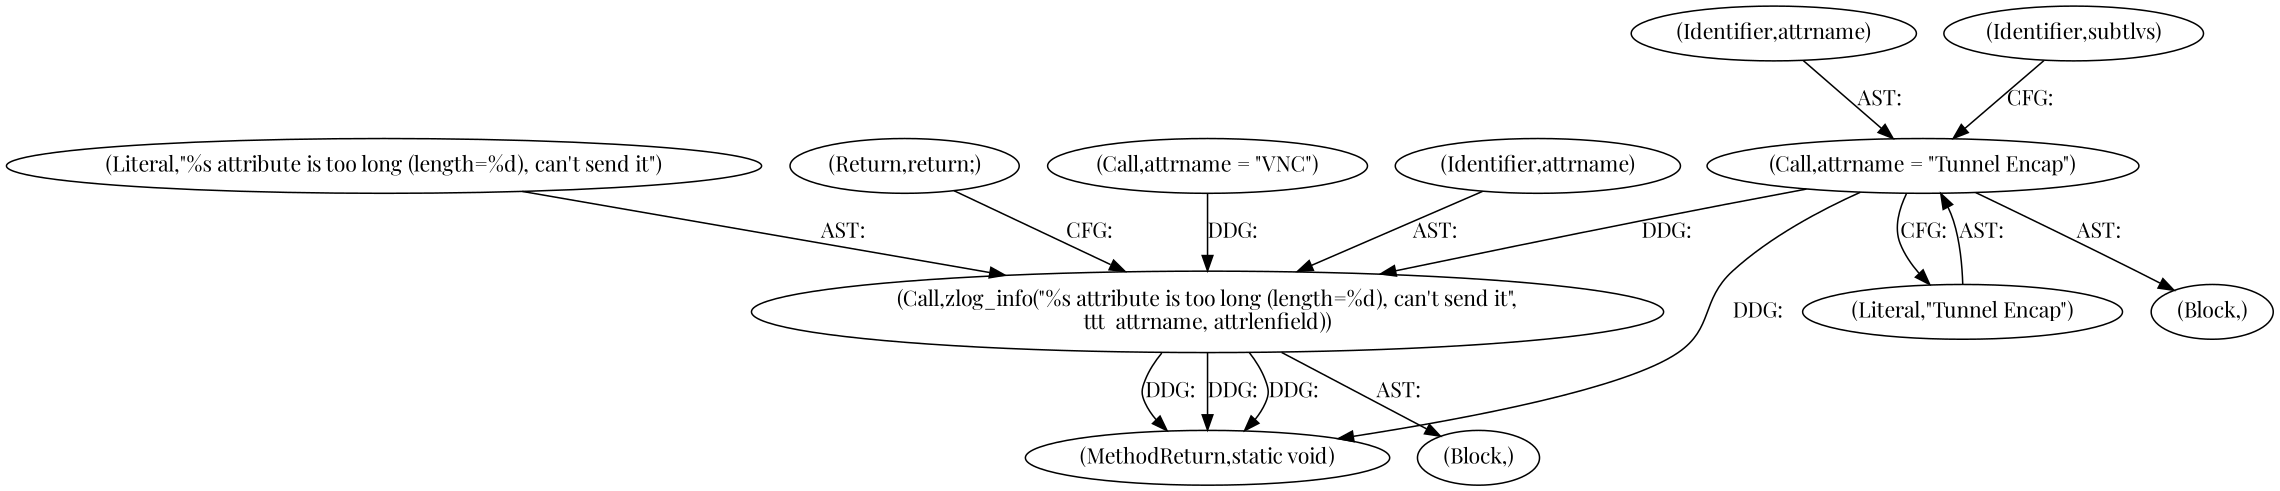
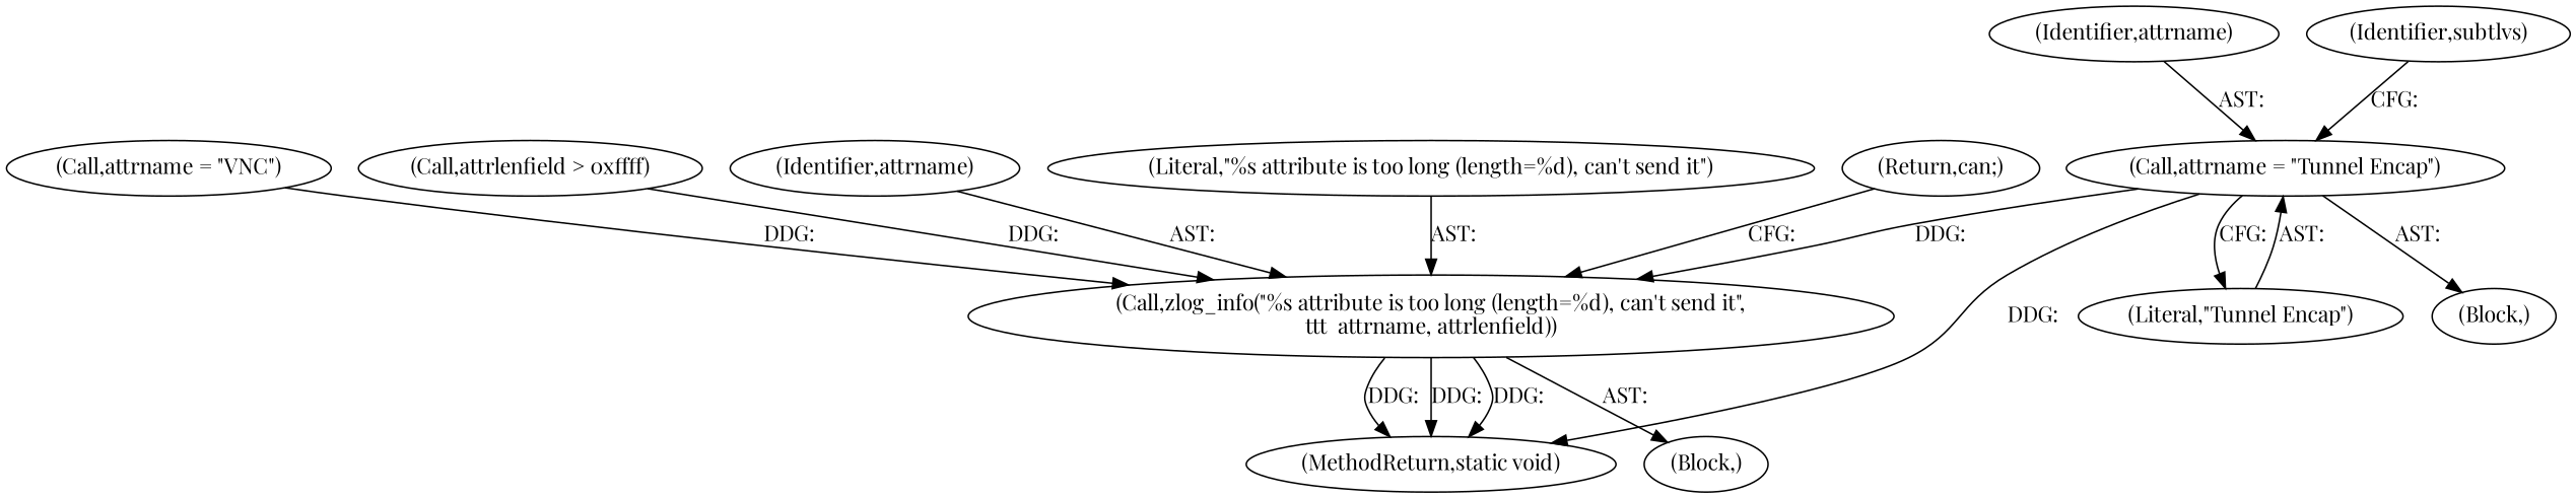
  digraph {
    fontname="Playfair Display"
    node [fontname="Playfair Display"]
    edge [fontname="Playfair Display"]
    n1 [label="(Call,attrname = \"Tunnel Encap\")"]
    n2 [label="(Call,zlog_info(\"%s attribute is too long (length=%d), can't send it\",\n\t\t\t  attrname, attrlenfield))"]
    n3 [label="(Literal,\"Tunnel Encap\")"]
    n4 [label="(MethodReturn,static void)"]
    n5 [label="(Block,)"]
    n6 [label="(Block,)"]
    n7 [label="(Literal,\"%s attribute is too long (length=%d), can't send it\")"]
    n8 [label="(Identifier,attrname)"]
-   n9 [label="(Return,return;)"]
+   n9 [label="(Return,can;)"]
    n10 [label="(Call,attrname = \"VNC\")"]
+   n11 [label="(Call,attrlenfield > 0xffff)"]
    n12 [label="(Identifier,subtlvs)"]
    n13 [label="(Identifier,attrname)"]
    n1 -> n2 [label="DDG: "]
    n1 -> n3 [label="CFG: "]
    n1 -> n4 [label="DDG: "]
    n1 -> n5 [label="AST: "]
    n2 -> n4 [label="DDG: "]
    n2 -> n4 [label="DDG: "]
    n2 -> n4 [label="DDG: "]
    n2 -> n6 [label="AST: "]
    n3 -> n1 [label="AST: "]
    n7 -> n2 [label="AST: "]
    n8 -> n1 [label="AST: "]
    n9 -> n2 [label="CFG: "]
    n10 -> n2 [label="DDG: "]
+   n11 -> n2 [label="DDG: "]
    n12 -> n1 [label="CFG: "]
    n13 -> n2 [label="AST: "]
  }
